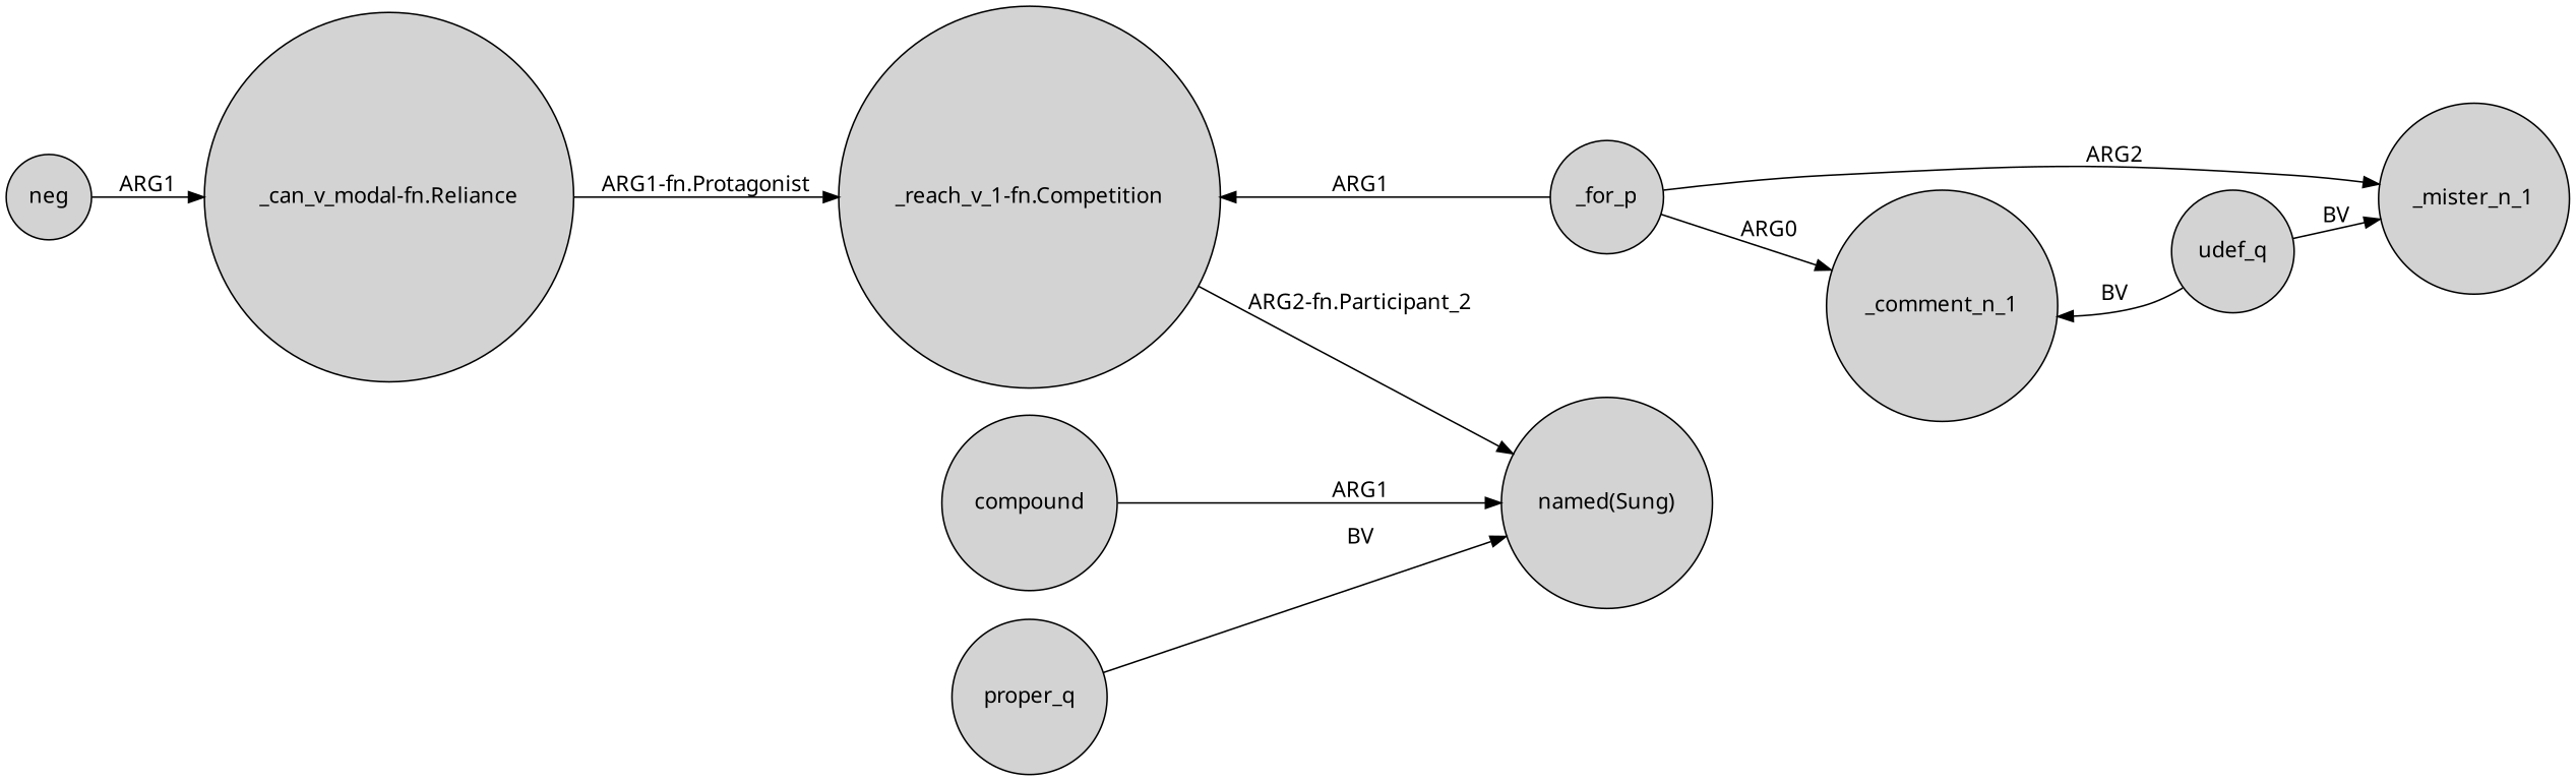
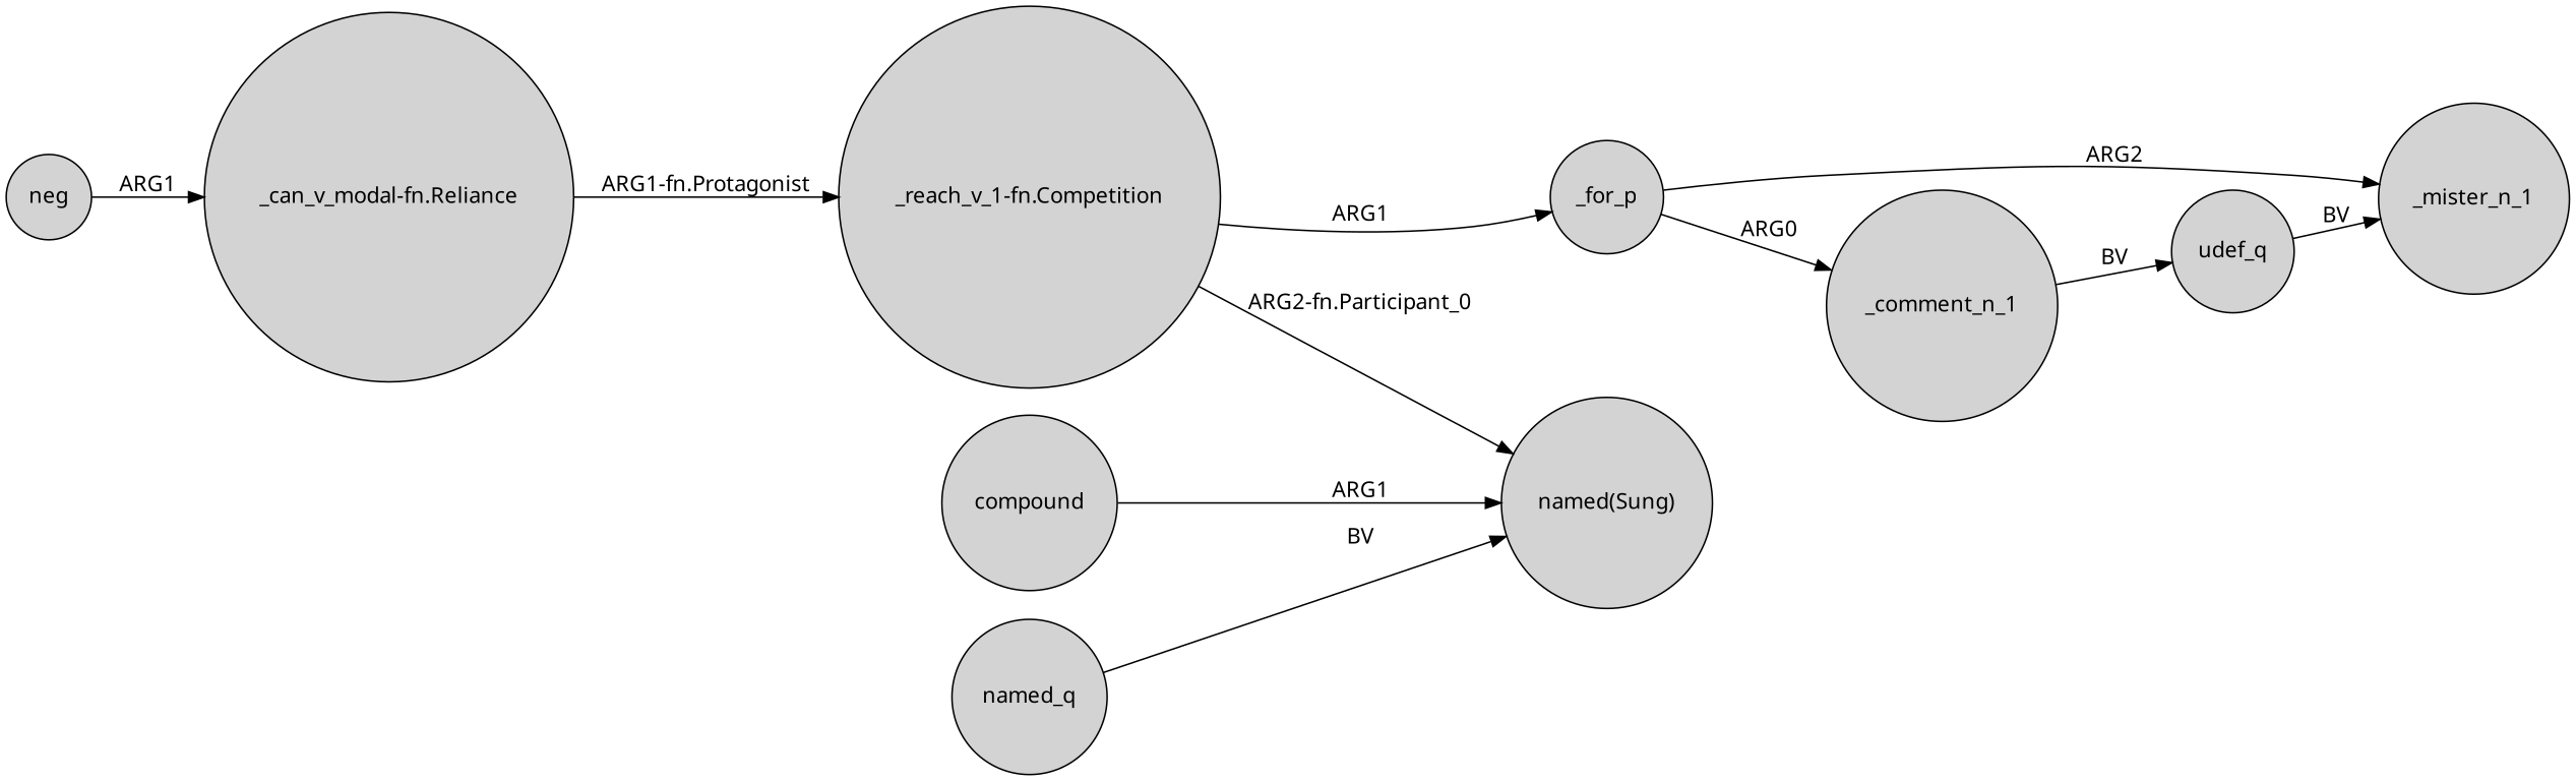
  digraph {
    fontname="Noto Sans"
    rankdir=LR
    node [fontname="Noto Sans" shape=circle style=filled]
    edge [fontname="Noto Sans"]
    compound
    "named(Sung)"
    neg
    "_can_v_modal-fn.Reliance"
    "_reach_v_1-fn.Competition"
    udef_q
    _mister_n_1
    _comment_n_1
-   proper_q
+   proper_q [label=named_q]
    _for_p
    compound -> "named(Sung)" [label=ARG1]
    neg -> "_can_v_modal-fn.Reliance" [label=ARG1]
    "_can_v_modal-fn.Reliance" -> "_reach_v_1-fn.Competition" [label="ARG1-fn.Protagonist"]
-   "_reach_v_1-fn.Competition" -> "named(Sung)" [label="ARG2-fn.Participant_2"]
+   "_reach_v_1-fn.Competition" -> "named(Sung)" [label="ARG2-fn.Participant_0"]
    udef_q -> _mister_n_1 [label=BV]
-   udef_q -> _comment_n_1 [label=BV]
+   _comment_n_1 -> udef_q [label=BV]
    proper_q -> "named(Sung)" [label=BV]
-   _for_p -> "_reach_v_1-fn.Competition" [label=ARG1]
+   "_reach_v_1-fn.Competition" -> _for_p [label=ARG1]
    _for_p -> _mister_n_1 [label=ARG2]
    _for_p -> _comment_n_1 [label=ARG0]
  }
